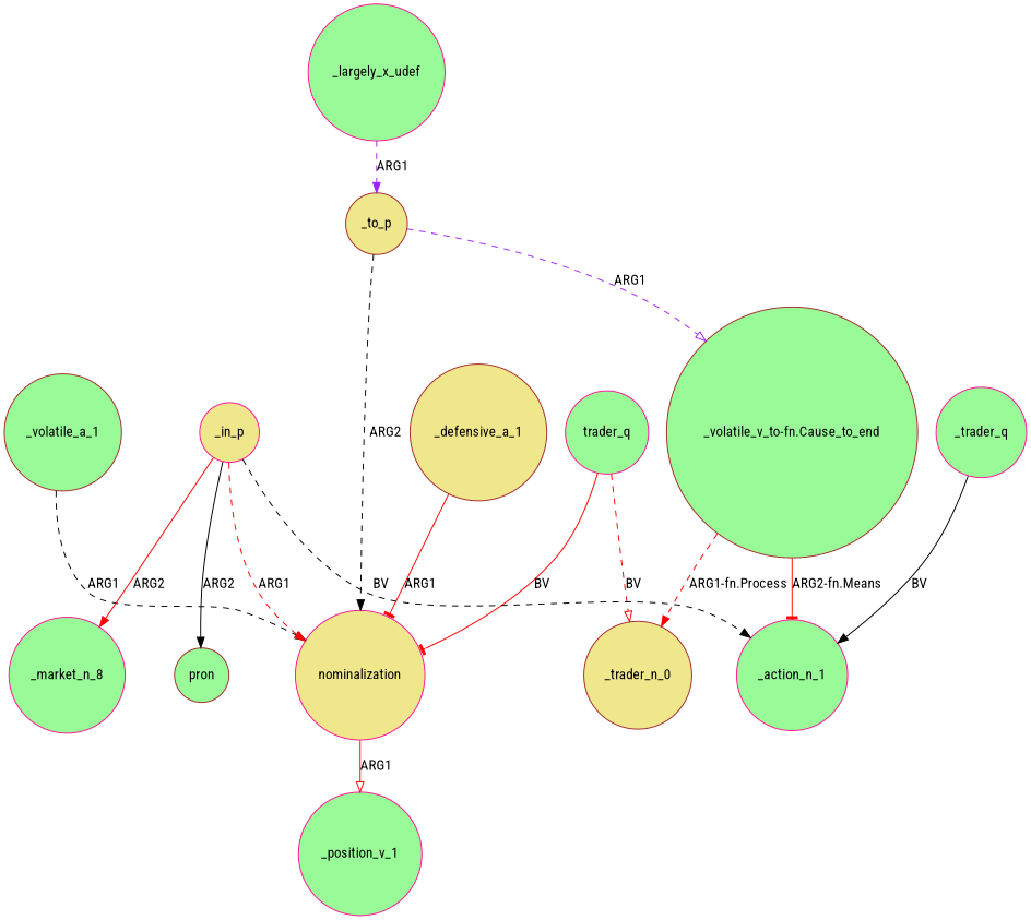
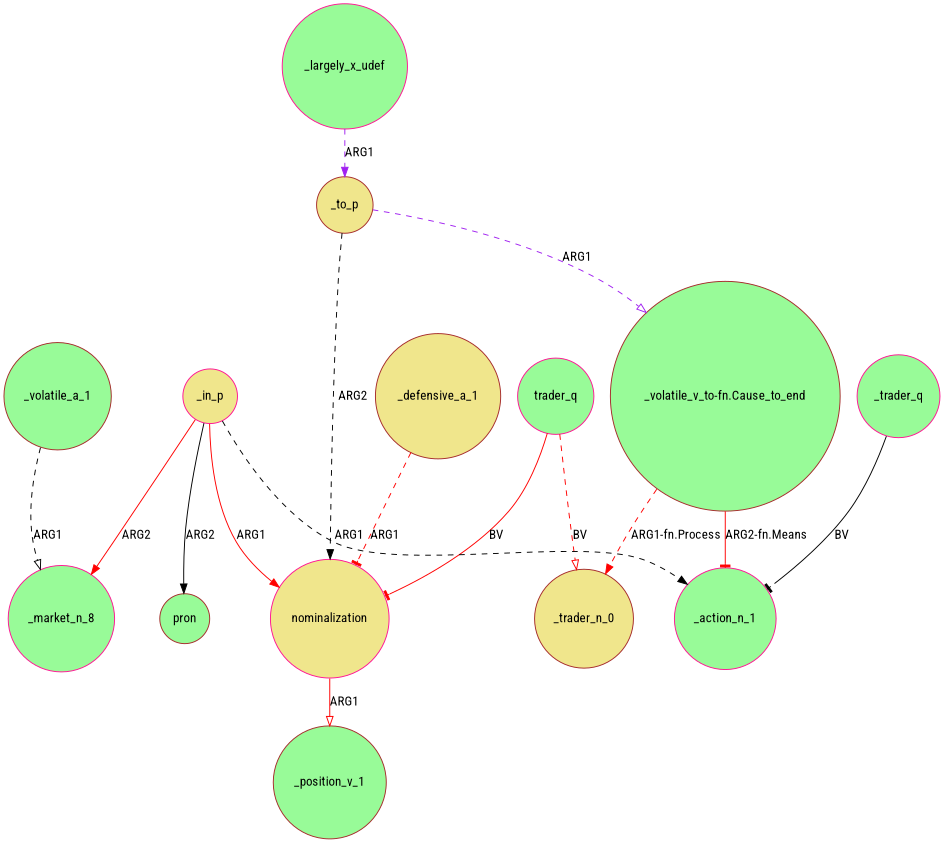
  digraph {
    fontname="Roboto Condensed"
    node [color=deeppink fillcolor=palegreen fontname="Roboto Condensed" shape=circle style=filled]
    edge [arrowhead=normal color=red fontname="Roboto Condensed" style=dashed]
    n1 [label=_market_n_8]
    nominalization [fillcolor=khaki]
-   _position_v_1
+   _position_v_1 [color=brown]
    _volatile_a_1 [color=brown]
    n5 [label=trader_q]
    n6 [color=brown fillcolor=khaki label=_trader_n_0]
    _in_p [fillcolor=khaki]
    pron [color=brown]
    _action_n_1
    n10 [label=_largely_x_udef]
    _to_p [color=brown fillcolor=khaki]
    n12 [color=brown label="_volatile_v_to-fn.Cause_to_end"]
    n13 [label=_trader_q]
    _defensive_a_1 [color=brown fillcolor=khaki]
    nominalization -> _position_v_1 [arrowhead=onormal label=ARG1 style=solid]
-   _volatile_a_1 -> nominalization [arrowhead=onormal color=black label=ARG1]
+   _volatile_a_1 -> n1 [arrowhead=onormal color=black label=ARG1]
    n5 -> nominalization [arrowhead=tee label=BV style=solid]
    n5 -> n6 [arrowhead=onormal label=BV]
    _in_p -> n1 [label=ARG2 style=solid]
-   _in_p -> nominalization [label=ARG1]
+   _in_p -> nominalization [label=ARG1 style=solid]
    _in_p -> pron [color=black label=ARG2 style=solid]
-   _in_p -> _action_n_1 [color=black label=BV]
+   _in_p -> _action_n_1 [color=black label=ARG1]
    n10 -> _to_p [color=purple label=ARG1]
    _to_p -> nominalization [color=black label=ARG2]
    _to_p -> n12 [arrowhead=onormal color=purple label=ARG1]
    n12 -> n6 [label="ARG1-fn.Process"]
    n12 -> _action_n_1 [arrowhead=tee label="ARG2-fn.Means" style=solid]
-   n13 -> _action_n_1 [color=black label=BV style=solid]
-   _defensive_a_1 -> nominalization [arrowhead=tee label=ARG1 style=solid]
+   n13 -> _action_n_1 [arrowhead=tee color=black label=BV style=solid]
+   _defensive_a_1 -> nominalization [arrowhead=tee label=ARG1]
  }
